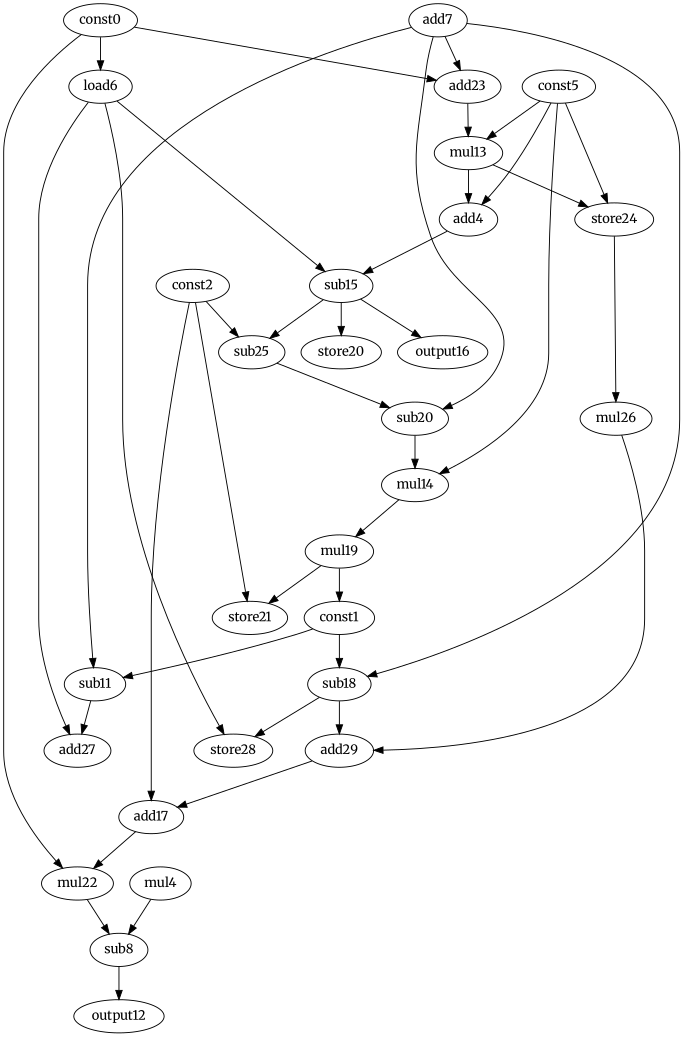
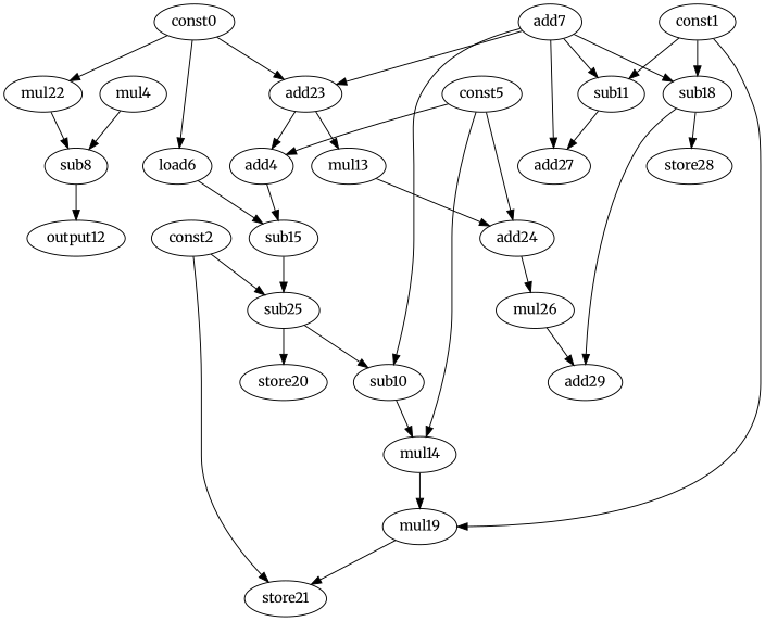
  digraph {
    fontname=Merriweather
    node [fontname=Merriweather opcode=const]
    edge [fontname=Merriweather operand=0]
    load6 [opcode=load]
    const0
    mul22 [opcode=mul]
    add23 [opcode=add]
    sub15 [opcode=sub]
    add27 [opcode=add]
    store28 [opcode=store]
    sub8 [opcode=sub]
    n9 [label=add4 opcode=add]
    mul13 [opcode=mul]
    sub11 [opcode=sub]
    const1
    sub18 [opcode=sub]
    mul19 [opcode=mul]
    add29 [opcode=add]
    store21 [opcode=store]
-   add17 [opcode=add]
    const2
    sub25 [opcode=sub]
    store20 [opcode=store]
-   sub10 [opcode=sub label=sub20]
+   sub10 [opcode=sub]
    mul26 [opcode=mul]
    n23 [label=mul4]
    output12 [opcode=output]
    const5
    mul14 [opcode=mul]
-   add24 [opcode=add label=store24]
-   output16 [opcode=output]
+   add24 [opcode=add]
    n29 [label=add7]
    load6 -> sub15 [operand=1]
-   load6 -> add27 [operand=1]
-   load6 -> store28 [operand=1]
+   n29 -> add27 [operand=1]
    const0 -> load6
    const0 -> mul22
    const0 -> add23
    mul22 -> sub8 [operand=1]
-   mul13 -> n9 [operand=1]
+   add23 -> n9 [operand=1]
    add23 -> mul13 [operand=1]
    sub15 -> sub25 [operand=1]
-   sub15 -> output16
    sub8 -> output12
    n9 -> sub15
    mul13 -> add24
    sub11 -> add27
    const1 -> sub11
    const1 -> sub18
-   mul19 -> const1
+   const1 -> mul19
    sub18 -> store28
    sub18 -> add29 [operand=1]
    mul19 -> store21 [operand=1]
-   add29 -> add17 [operand=1]
-   add17 -> mul22 [operand=1]
    const2 -> store21
-   const2 -> add17
    const2 -> sub25
-   sub15 -> store20
+   sub25 -> store20
    sub25 -> sub10
    sub10 -> mul14
    mul26 -> add29
    n23 -> sub8
    const5 -> n9
-   const5 -> mul13
    const5 -> mul14 [operand=1]
    const5 -> add24 [operand=1]
    mul14 -> mul19 [operand=1]
    add24 -> mul26
    n29 -> add23 [operand=1]
    n29 -> sub11 [operand=1]
    n29 -> sub18 [operand=1]
    n29 -> sub10 [operand=1]
  }
